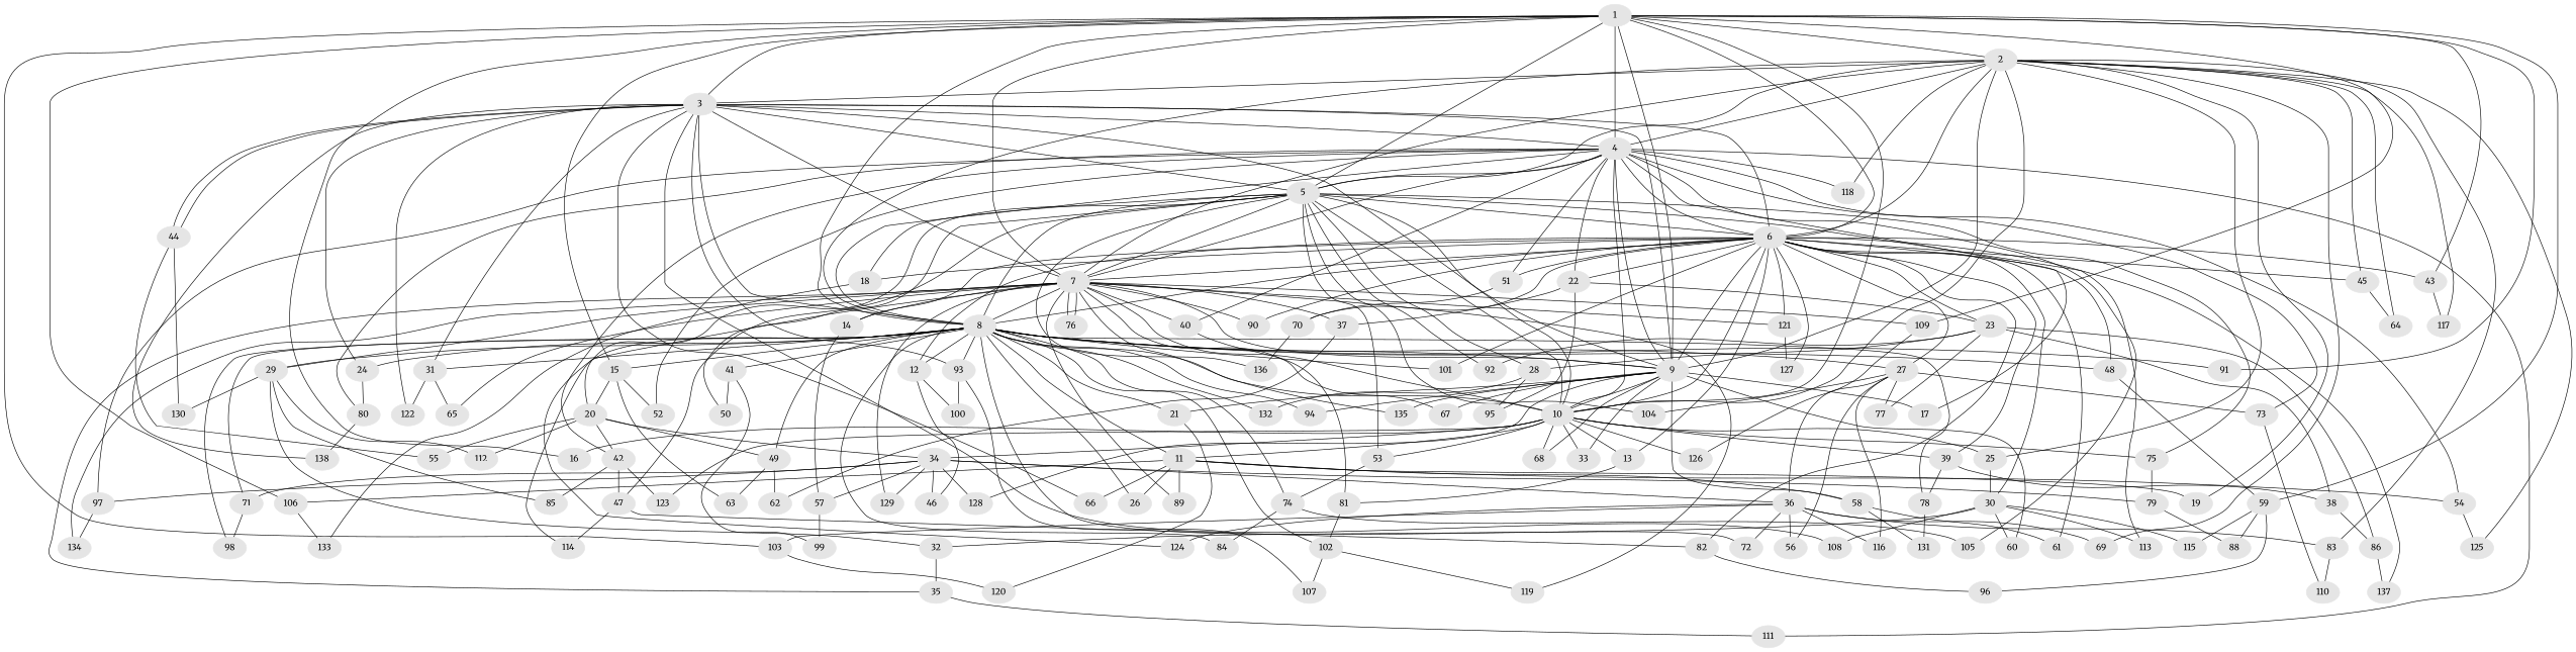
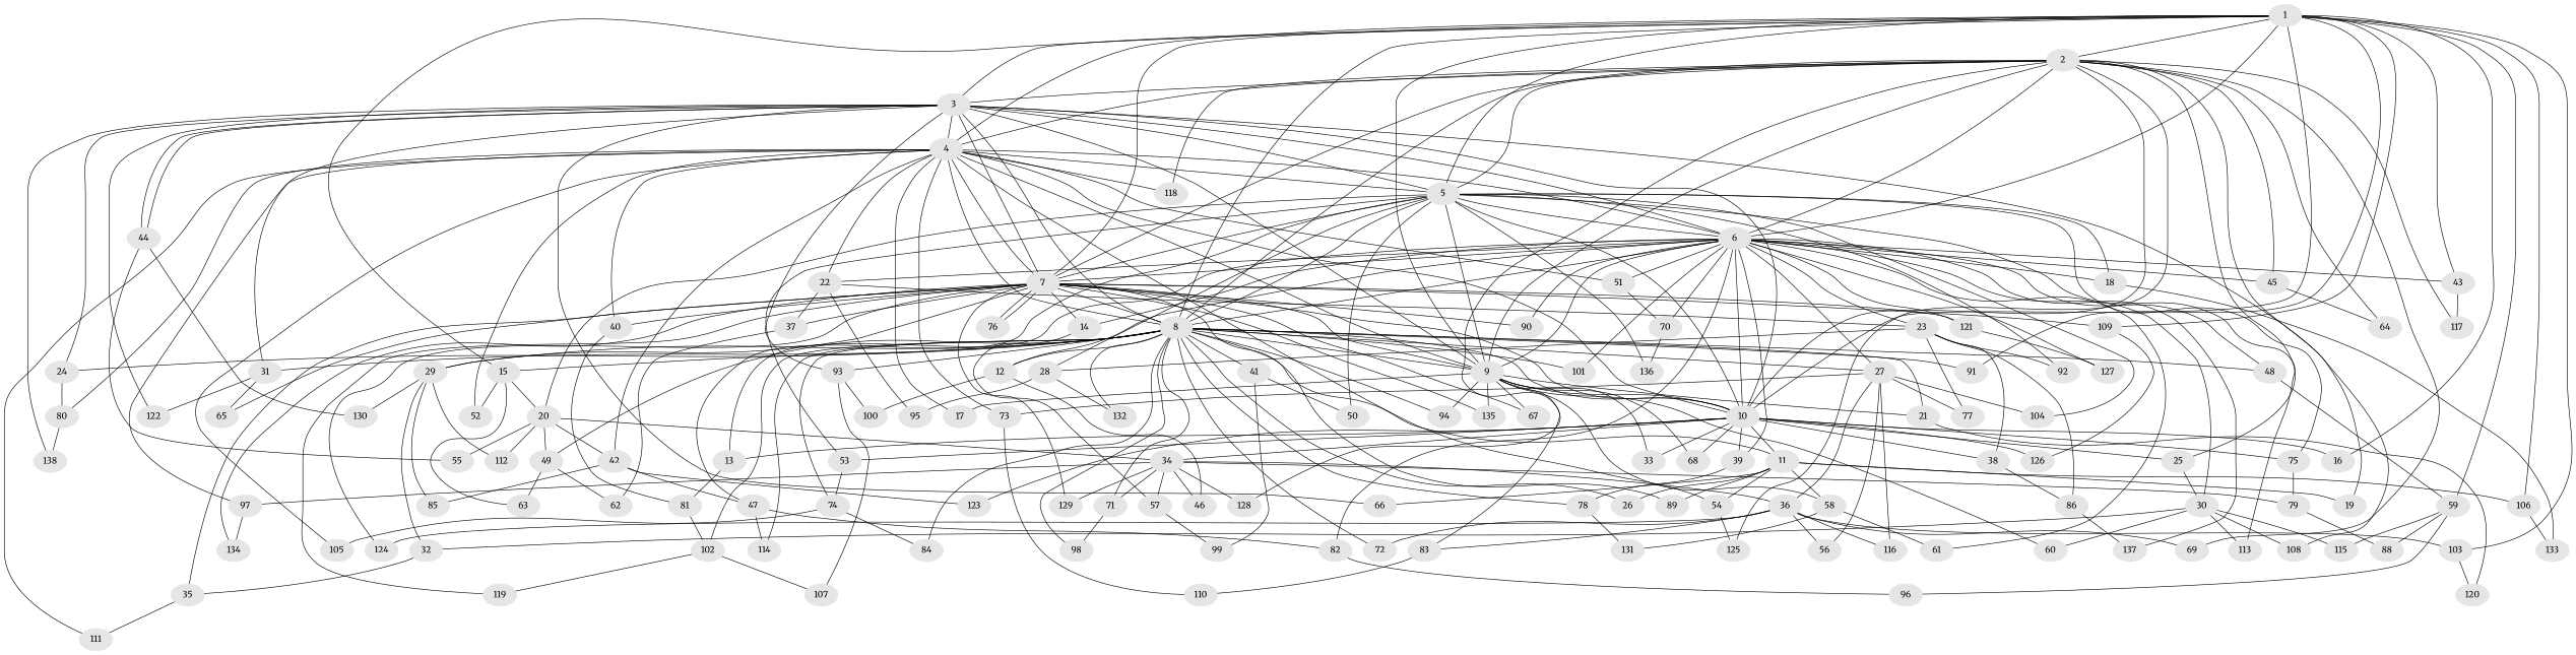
  graph {
    fontname=Merriweather
    node [color=gray90 fontname=Merriweather style=filled]
    edge [fontname=Merriweather]
    1
    2
    3
    4
    5
    6
    7
    8
    9
    10
    15
    16
    43
    59
    91
    103
    106
    109
    19
    25
    45
    64
    69
    83
    117
    118
    125
    24
    31
    44
    66
    93
    108
    122
    138
    17
    22
    40
    42
    51
    52
    54
    73
    80
    97
    105
    111
    18
    20
    28
    47
    50
    53
    75
    92
    104
    113
    136
    12
    13
    14
    23
    27
    30
    39
    48
    61
    70
    82
    90
    101
    121
    127
    137
    29
    35
    37
    65
    67
    76
    89
    119
    124
    129
    134
    135
    41
    11
    21
    26
    49
    71
    72
    74
    78
    84
    94
    98
    102
    114
    132
    33
    58
    60
    68
    128
    34
    38
    123
    126
    63
    115
    88
    96
    120
    133
    110
    99
    55
    130
    100
    107
    95
    81
    85
    112
    79
    46
    57
    77
    86
    36
    56
    116
    32
    62
    131
    1 -- 2
    1 -- 3
    1 -- 4
    1 -- 5
    1 -- 6
    1 -- 7
    1 -- 8
    1 -- 9
    1 -- 10
    1 -- 15
    1 -- 16
    1 -- 43
    1 -- 59
    1 -- 91
    1 -- 103
    1 -- 106
    1 -- 109
    2 -- 3
    2 -- 4
    2 -- 5
    2 -- 6
    2 -- 7
    2 -- 8
    2 -- 9
    2 -- 10
    2 -- 19
    2 -- 25
    2 -- 45
    2 -- 64
    2 -- 69
    2 -- 83
    2 -- 117
    2 -- 118
    2 -- 125
    3 -- 4
    3 -- 5
    3 -- 6
    3 -- 7
    3 -- 8
    3 -- 9
    3 -- 10
    3 -- 24
    3 -- 31
    3 -- 44
    3 -- 44
    3 -- 66
    3 -- 93
    3 -- 108
    3 -- 122
    3 -- 138
    4 -- 5
    4 -- 6
    4 -- 7
    4 -- 8
    4 -- 9
    4 -- 10
    4 -- 118
    4 -- 17
    4 -- 22
    4 -- 40
    4 -- 42
    4 -- 51
    4 -- 52
    4 -- 54
    4 -- 73
    4 -- 80
    4 -- 97
    4 -- 105
    4 -- 111
    5 -- 6
    5 -- 7
    5 -- 8
    5 -- 9
    5 -- 10
    5 -- 18
    5 -- 20
    5 -- 28
    5 -- 47
    5 -- 50
    5 -- 53
    5 -- 75
    5 -- 92
    5 -- 104
    5 -- 113
    5 -- 136
    6 -- 7
    6 -- 8
    6 -- 9
    6 -- 10
    6 -- 43
    6 -- 45
    6 -- 22
    6 -- 51
    6 -- 18
    6 -- 12
    6 -- 13
    6 -- 14
    6 -- 23
    6 -- 27
    6 -- 30
    6 -- 39
    6 -- 48
    6 -- 61
    6 -- 70
    6 -- 82
    6 -- 90
    6 -- 101
    6 -- 121
    6 -- 127
    6 -- 137
    7 -- 8
    7 -- 9
    7 -- 10
    7 -- 109
    7 -- 40
    7 -- 14
    7 -- 90
    7 -- 121
    7 -- 29
    7 -- 35
    7 -- 37
    7 -- 65
    7 -- 67
    7 -- 76
    7 -- 76
    7 -- 89
    7 -- 119
    7 -- 124
    7 -- 129
    7 -- 134
    7 -- 135
    8 -- 9
    8 -- 10
    8 -- 15
    8 -- 91
    8 -- 24
    8 -- 31
    8 -- 93
    8 -- 12
    8 -- 27
    8 -- 48
    8 -- 101
    8 -- 29
    8 -- 41
    8 -- 11
    8 -- 21
    8 -- 26
    8 -- 49
    8 -- 71
    8 -- 72
    8 -- 74
    8 -- 78
    8 -- 84
    8 -- 94
    8 -- 98
    8 -- 102
    8 -- 114
    8 -- 132
    9 -- 10
    9 -- 17
    9 -- 67
    9 -- 135
    9 -- 21
    9 -- 94
    9 -- 33
    9 -- 58
    9 -- 60
    9 -- 68
    9 -- 128
    10 -- 16
    10 -- 25
    10 -- 53
    10 -- 75
    10 -- 13
    10 -- 39
    10 -- 11
    10 -- 33
    10 -- 68
    10 -- 34
-   39 -- 38
+   10 -- 38
    10 -- 123
    10 -- 126
    15 -- 52
    15 -- 20
    15 -- 63
    43 -- 117
    59 -- 115
    59 -- 88
    59 -- 96
    103 -- 120
    106 -- 133
    109 -- 126
    25 -- 30
    45 -- 64
    83 -- 110
    24 -- 80
    31 -- 122
    31 -- 65
    44 -- 55
    44 -- 130
    93 -- 100
    93 -- 107
    22 -- 23
    22 -- 37
    22 -- 95
    40 -- 81
    42 -- 47
    42 -- 123
    42 -- 85
    51 -- 70
    54 -- 125
    73 -- 110
    80 -- 138
    97 -- 134
    18 -- 133
    20 -- 42
    20 -- 49
    20 -- 34
    20 -- 55
    20 -- 112
    28 -- 132
    28 -- 95
    47 -- 82
    47 -- 114
    53 -- 74
    75 -- 79
    12 -- 100
    12 -- 46
    13 -- 81
    14 -- 57
    23 -- 28
    23 -- 92
    23 -- 38
    23 -- 77
    23 -- 86
    27 -- 73
    27 -- 104
    27 -- 77
    27 -- 36
    27 -- 56
    27 -- 116
    30 -- 108
    30 -- 113
    30 -- 60
    30 -- 115
    30 -- 32
    39 -- 78
    48 -- 59
    70 -- 136
    82 -- 96
    121 -- 127
    29 -- 130
    29 -- 85
    29 -- 112
    29 -- 32
    35 -- 111
    37 -- 62
    41 -- 50
    41 -- 99
    11 -- 106
    11 -- 19
    11 -- 66
    11 -- 54
    11 -- 89
    11 -- 26
    11 -- 58
    21 -- 120
    49 -- 63
    49 -- 62
    71 -- 98
    74 -- 105
    74 -- 84
    78 -- 131
    102 -- 119
    102 -- 107
    58 -- 61
    58 -- 131
    34 -- 97
    34 -- 129
    34 -- 71
    34 -- 128
    34 -- 79
    34 -- 46
    34 -- 57
    34 -- 36
    38 -- 86
    81 -- 102
    79 -- 88
    57 -- 99
    86 -- 137
    36 -- 103
    36 -- 69
    36 -- 83
    36 -- 124
    36 -- 72
    36 -- 56
    36 -- 116
    32 -- 35
  }
